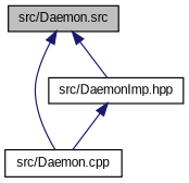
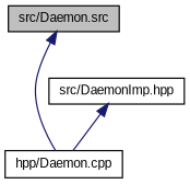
  digraph {
    fontname="Liberation Sans"
    node [color=black fillcolor=white fontname="Liberation Sans" fontsize=10 shape=record style=filled]
    edge [color=midnightblue dir=back fontname="Liberation Sans" fontsize=10 labelfontname=Helvetica labelfontsize=10 style=solid]
    n1 [fillcolor=grey75 fontcolor=black height=0.2 label="src/Daemon.src" width=0.4]
-   n2 [height=0.2 label="src/Daemon.cpp" width=0.4]
+   n2 [height=0.2 label="hpp/Daemon.cpp" width=0.4]
    n3 [height=0.2 label="src/DaemonImp.hpp" width=0.4]
    n1 -> n2
-   n1 -> n3
    n3 -> n2
  }
